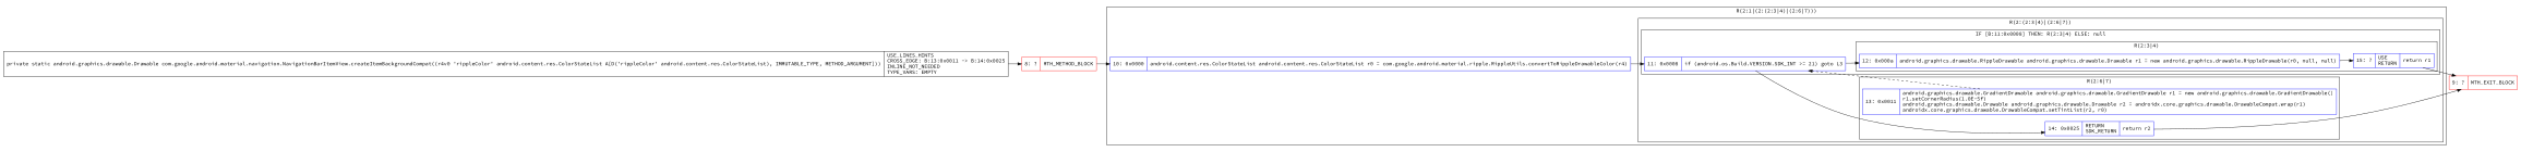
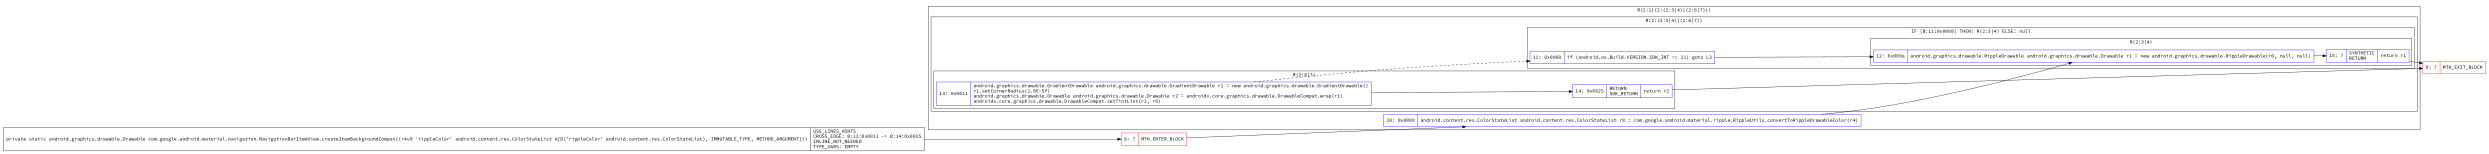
  digraph {
    fontname="Source Code Pro"
    rankdir=LR
    node [color=blue fontname="Source Code Pro" shape=record]
    edge [fontname="Source Code Pro"]
    n1 [label="{12\:\ 0x000a|android.graphics.drawable.RippleDrawable android.graphics.drawable.Drawable r1 = new android.graphics.drawable.RippleDrawable(r0, null, null)\l}"]
-   n2 [label="{15\:\ ?|USE\lRETURN\l|return r1\l}"]
+   n2 [label="{15\:\ ?|SYNTHETIC\lRETURN\l|return r1\l}"]
    n3 [label="{11\:\ 0x0008|if (android.os.Build.VERSION.SDK_INT \>= 21) goto L3\l}"]
    n4 [label="{13\:\ 0x0011|android.graphics.drawable.GradientDrawable android.graphics.drawable.GradientDrawable r1 = new android.graphics.drawable.GradientDrawable()\lr1.setCornerRadius(1.0E\-5f)\landroid.graphics.drawable.Drawable android.graphics.drawable.Drawable r2 = androidx.core.graphics.drawable.DrawableCompat.wrap(r1)\landroidx.core.graphics.drawable.DrawableCompat.setTintList(r2, r0)\l}"]
    n5 [label="{14\:\ 0x0025|RETURN\lSDK_RETURN\l|return r2\l}"]
    n6 [label="{10\:\ 0x0000|android.content.res.ColorStateList android.content.res.ColorStateList r0 = com.google.android.material.ripple.RippleUtils.convertToRippleDrawableColor(r4)\l}"]
    n7 [color=red label="{9\:\ ?|MTH_EXIT_BLOCK\l}"]
-   n8 [color=red label="{8\:\ ?|MTH_METHOD_BLOCK\l}"]
+   n8 [color=red label="{8\:\ ?|MTH_ENTER_BLOCK\l}"]
    n9 [label="{private static android.graphics.drawable.Drawable com.google.android.material.navigation.NavigationBarItemView.createItemBackgroundCompat((r4v0 'rippleColor' android.content.res.ColorStateList A[D('rippleColor' android.content.res.ColorStateList), IMMUTABLE_TYPE, METHOD_ARGUMENT]))  | USE_LINES_HINTS\lCROSS_EDGE: B:13:0x0011 \-\> B:14:0x0025\lINLINE_NOT_NEEDED\lTYPE_VARS: EMPTY\l}" color=""]
    subgraph cluster_1 {
      label="R(2:1|(2:(2:3|4)|(2:6|7)))"
      n6
      subgraph cluster_2 {
        label="R(2:(2:3|4)|(2:6|7))"
        subgraph cluster_3 {
          label="IF [B:11:0x0008] THEN: R(2:3|4) ELSE: null"
          n3
          subgraph cluster_4 {
            label="R(2:3|4)"
            n1
            n2
          }
        }
        subgraph cluster_5 {
          label="R(2:6|7)"
          n4
          n5
        }
      }
    }
    n1 -> n2
    n2 -> n7
    n3 -> n1
    n4 -> n3 [style=dashed]
-   n3 -> n5
+   n4 -> n5
    n5 -> n7
-   n6 -> n3
+   n6 -> n1
    n8 -> n6
    n9 -> n8
  }
